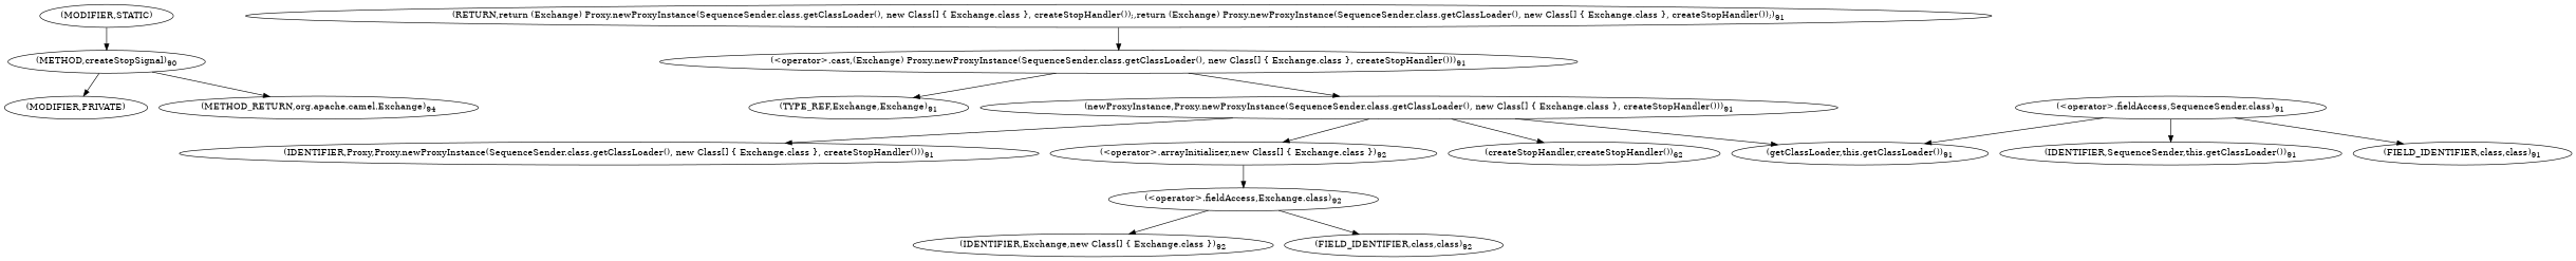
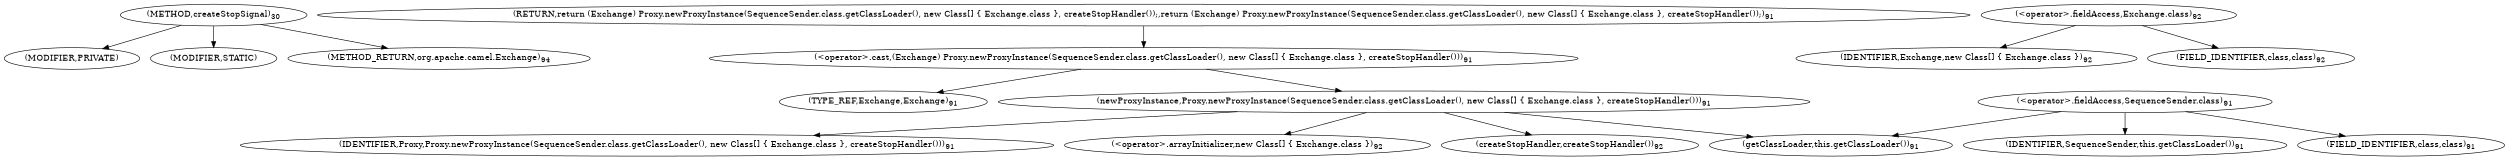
  digraph {
-   n1 [label=<(METHOD,createStopSignal)<SUB>90</SUB>>]
+   n1 [label=<(METHOD,createStopSignal)<SUB>30</SUB>>]
    n2 [label=<(MODIFIER,PRIVATE)>]
    n3 [label=<(MODIFIER,STATIC)>]
    n4 [label=<(METHOD_RETURN,org.apache.camel.Exchange)<SUB>94</SUB>>]
    n5 [label=<(RETURN,return (Exchange) Proxy.newProxyInstance(SequenceSender.class.getClassLoader(), new Class[] { Exchange.class }, createStopHandler());,return (Exchange) Proxy.newProxyInstance(SequenceSender.class.getClassLoader(), new Class[] { Exchange.class }, createStopHandler());)<SUB>91</SUB>>]
    n6 [label=<(&lt;operator&gt;.cast,(Exchange) Proxy.newProxyInstance(SequenceSender.class.getClassLoader(), new Class[] { Exchange.class }, createStopHandler()))<SUB>91</SUB>>]
    n7 [label=<(TYPE_REF,Exchange,Exchange)<SUB>91</SUB>>]
    n8 [label=<(newProxyInstance,Proxy.newProxyInstance(SequenceSender.class.getClassLoader(), new Class[] { Exchange.class }, createStopHandler()))<SUB>91</SUB>>]
    n9 [label=<(IDENTIFIER,Proxy,Proxy.newProxyInstance(SequenceSender.class.getClassLoader(), new Class[] { Exchange.class }, createStopHandler()))<SUB>91</SUB>>]
    n10 [label=<(getClassLoader,this.getClassLoader())<SUB>91</SUB>>]
    n11 [label=<(&lt;operator&gt;.arrayInitializer,new Class[] { Exchange.class })<SUB>92</SUB>>]
-   n12 [label=<(createStopHandler,createStopHandler())<SUB>62</SUB>>]
+   n12 [label=<(createStopHandler,createStopHandler())<SUB>92</SUB>>]
    n13 [label=<(&lt;operator&gt;.fieldAccess,Exchange.class)<SUB>92</SUB>>]
    n14 [label=<(&lt;operator&gt;.fieldAccess,SequenceSender.class)<SUB>91</SUB>>]
    n15 [label=<(IDENTIFIER,SequenceSender,this.getClassLoader())<SUB>91</SUB>>]
    n16 [label=<(FIELD_IDENTIFIER,class,class)<SUB>91</SUB>>]
    n17 [label=<(IDENTIFIER,Exchange,new Class[] { Exchange.class })<SUB>92</SUB>>]
    n18 [label=<(FIELD_IDENTIFIER,class,class)<SUB>92</SUB>>]
    n1 -> n2
-   n3 -> n1
+   n1 -> n3
    n1 -> n4
    n5 -> n6
    n6 -> n7
    n6 -> n8
    n8 -> n9
    n8 -> n10
    n8 -> n11
    n8 -> n12
-   n11 -> n13
    n13 -> n17
    n13 -> n18
    n14 -> n10
    n14 -> n15
    n14 -> n16
  }
